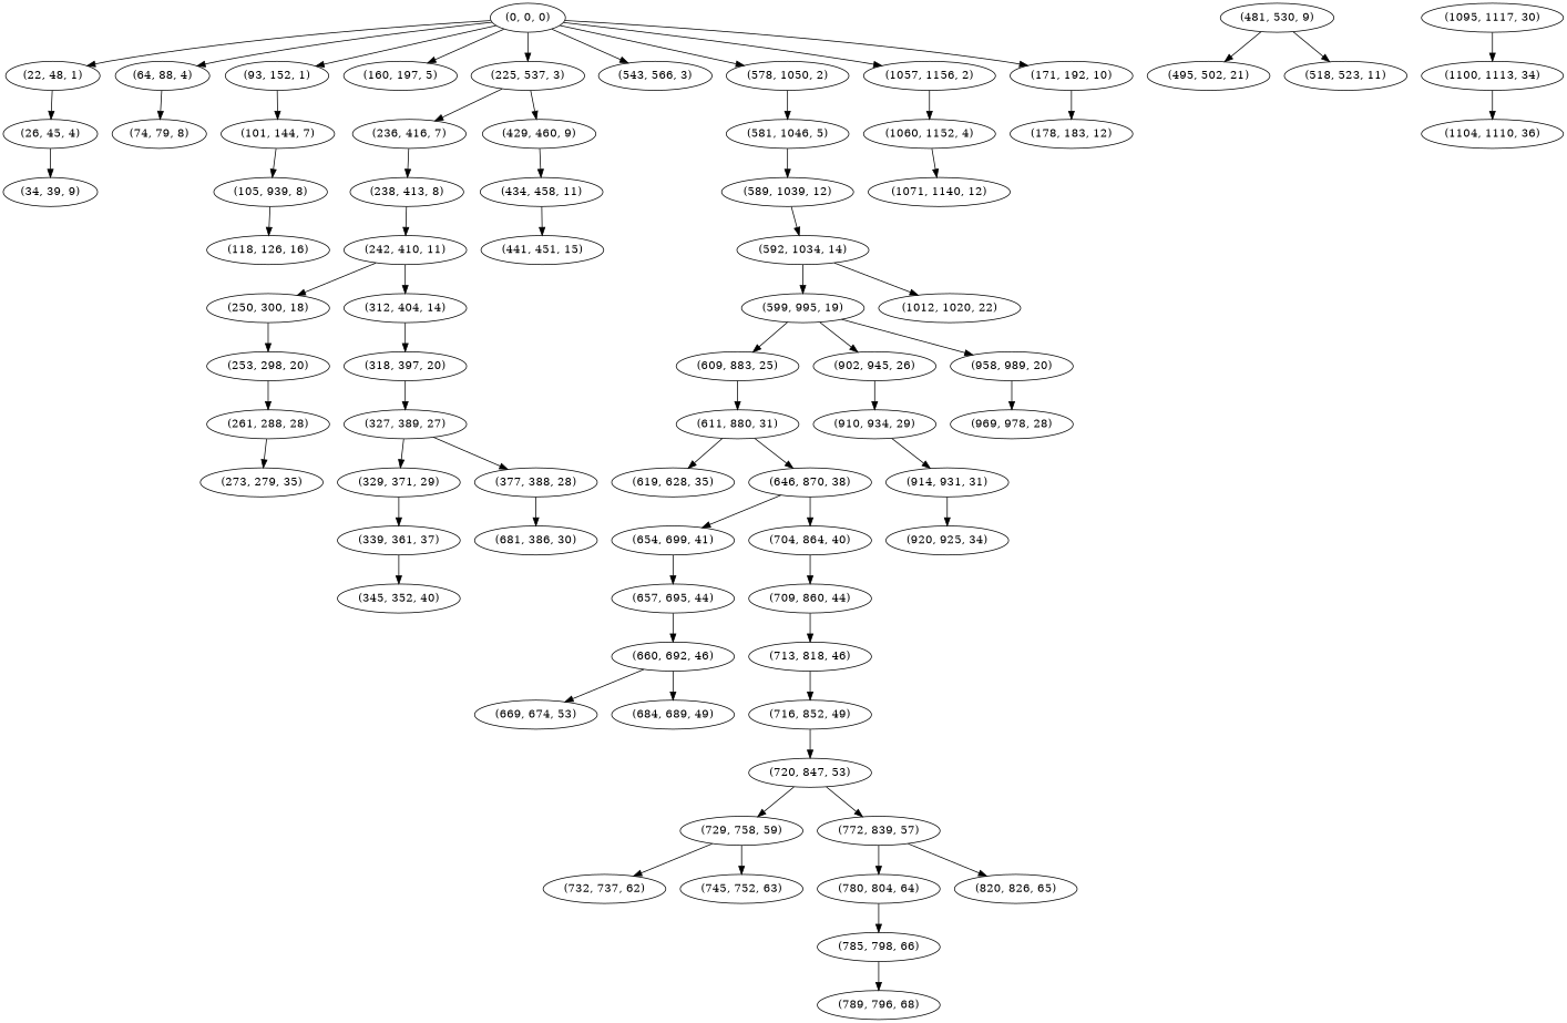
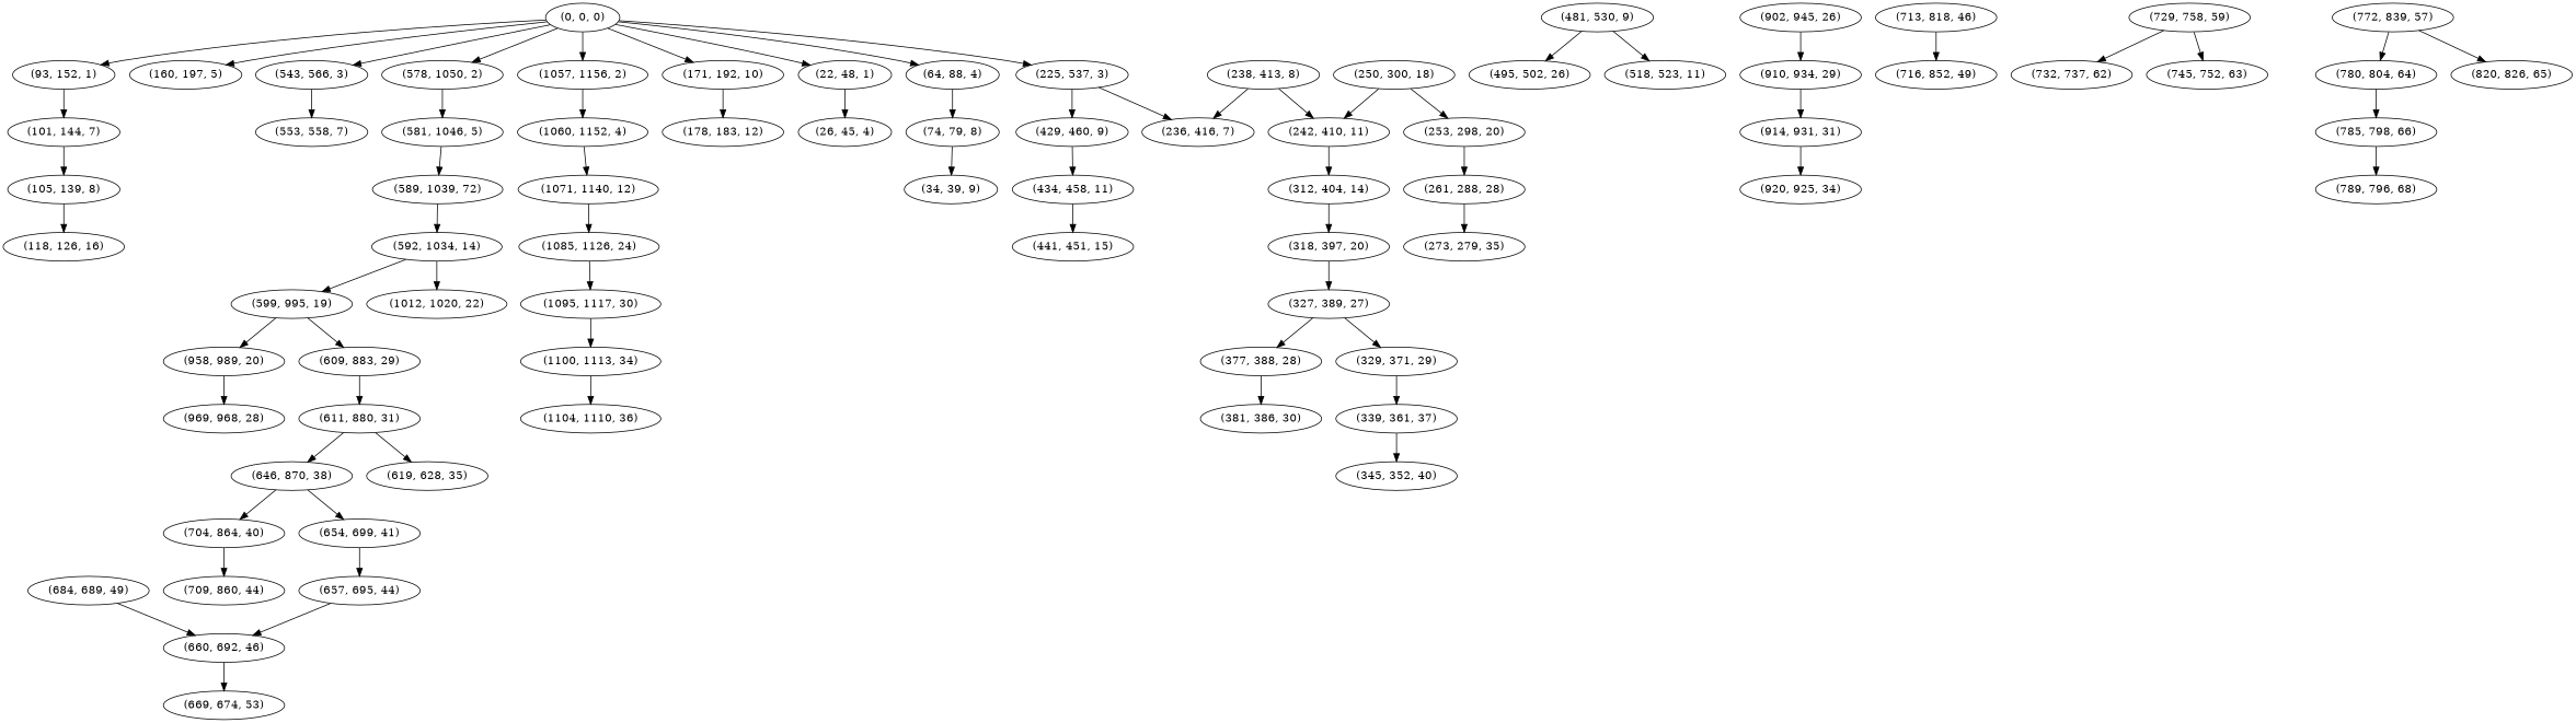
  digraph {
    "(0, 0, 0)"
    "(22, 48, 1)"
    "(64, 88, 4)"
    "(93, 152, 1)"
    "(160, 197, 5)"
    "(225, 537, 3)"
    "(543, 566, 3)"
    "(578, 1050, 2)"
    "(1057, 1156, 2)"
    "(171, 192, 10)"
    "(26, 45, 4)"
    "(74, 79, 8)"
    "(101, 144, 7)"
    "(236, 416, 7)"
    "(429, 460, 9)"
+   "(553, 558, 7)"
    "(581, 1046, 5)"
    "(1060, 1152, 4)"
    "(34, 39, 9)"
-   "(105, 139, 8)" [label="(105, 939, 8)"]
+   "(105, 139, 8)"
    "(118, 126, 16)"
    "(178, 183, 12)"
    "(238, 413, 8)"
    "(434, 458, 11)"
    "(481, 530, 9)"
-   "(495, 502, 21)"
+   "(495, 502, 21)" [label="(495, 502, 26)"]
    "(518, 523, 11)"
    "(242, 410, 11)"
    "(250, 300, 18)"
    "(312, 404, 14)"
    "(253, 298, 20)"
    "(318, 397, 20)"
    "(261, 288, 28)"
    "(273, 279, 35)"
    "(327, 389, 27)"
    "(329, 371, 29)"
    "(377, 388, 28)"
    "(339, 361, 37)"
-   "(381, 386, 30)" [label="(681, 386, 30)"]
+   "(381, 386, 30)"
    "(345, 352, 40)"
    "(441, 451, 15)"
-   "(589, 1039, 12)"
+   "(589, 1039, 12)" [label="(589, 1039, 72)"]
    "(592, 1034, 14)"
    "(599, 995, 19)"
    "(1012, 1020, 22)"
-   "(609, 883, 29)" [label="(609, 883, 25)"]
+   "(609, 883, 29)"
    "(902, 945, 26)"
    "(958, 989, 20)"
    "(611, 880, 31)"
    n50 [label="(910, 934, 29)"]
-   "(969, 978, 28)"
+   "(969, 978, 28)" [label="(969, 968, 28)"]
    "(619, 628, 35)"
    "(646, 870, 38)"
    "(654, 699, 41)"
    "(704, 864, 40)"
    "(657, 695, 44)"
    "(709, 860, 44)"
    "(660, 692, 46)"
    "(669, 674, 53)"
    "(684, 689, 49)"
    n61 [label="(713, 818, 46)"]
    "(716, 852, 49)"
-   "(720, 847, 53)"
    "(729, 758, 59)"
    "(772, 839, 57)"
    "(732, 737, 62)"
    "(745, 752, 63)"
    "(780, 804, 64)"
    "(820, 826, 65)"
    "(785, 798, 66)"
    "(789, 796, 68)"
    "(914, 931, 31)"
    "(920, 925, 34)"
    "(1071, 1140, 12)"
+   "(1085, 1126, 24)"
    "(1095, 1117, 30)"
    "(1100, 1113, 34)"
    "(1104, 1110, 36)"
    "(0, 0, 0)" -> "(22, 48, 1)"
    "(0, 0, 0)" -> "(64, 88, 4)"
    "(0, 0, 0)" -> "(93, 152, 1)"
    "(0, 0, 0)" -> "(160, 197, 5)"
    "(0, 0, 0)" -> "(225, 537, 3)"
    "(0, 0, 0)" -> "(543, 566, 3)"
    "(0, 0, 0)" -> "(578, 1050, 2)"
    "(0, 0, 0)" -> "(1057, 1156, 2)"
    "(0, 0, 0)" -> "(171, 192, 10)"
    "(22, 48, 1)" -> "(26, 45, 4)"
    "(64, 88, 4)" -> "(74, 79, 8)"
    "(93, 152, 1)" -> "(101, 144, 7)"
    "(225, 537, 3)" -> "(236, 416, 7)"
    "(225, 537, 3)" -> "(429, 460, 9)"
+   "(543, 566, 3)" -> "(553, 558, 7)"
    "(578, 1050, 2)" -> "(581, 1046, 5)"
    "(1057, 1156, 2)" -> "(1060, 1152, 4)"
    "(171, 192, 10)" -> "(178, 183, 12)"
-   "(26, 45, 4)" -> "(34, 39, 9)"
+   "(74, 79, 8)" -> "(34, 39, 9)"
    "(101, 144, 7)" -> "(105, 139, 8)"
-   "(236, 416, 7)" -> "(238, 413, 8)"
+   "(238, 413, 8)" -> "(236, 416, 7)"
    "(429, 460, 9)" -> "(434, 458, 11)"
    "(581, 1046, 5)" -> "(589, 1039, 12)"
    "(1060, 1152, 4)" -> "(1071, 1140, 12)"
    "(105, 139, 8)" -> "(118, 126, 16)"
    "(238, 413, 8)" -> "(242, 410, 11)"
    "(434, 458, 11)" -> "(441, 451, 15)"
    "(481, 530, 9)" -> "(495, 502, 21)"
    "(481, 530, 9)" -> "(518, 523, 11)"
-   "(242, 410, 11)" -> "(250, 300, 18)"
+   "(250, 300, 18)" -> "(242, 410, 11)"
    "(242, 410, 11)" -> "(312, 404, 14)"
    "(250, 300, 18)" -> "(253, 298, 20)"
    "(312, 404, 14)" -> "(318, 397, 20)"
    "(253, 298, 20)" -> "(261, 288, 28)"
    "(318, 397, 20)" -> "(327, 389, 27)"
    "(261, 288, 28)" -> "(273, 279, 35)"
    "(327, 389, 27)" -> "(329, 371, 29)"
    "(327, 389, 27)" -> "(377, 388, 28)"
    "(329, 371, 29)" -> "(339, 361, 37)"
    "(377, 388, 28)" -> "(381, 386, 30)"
    "(339, 361, 37)" -> "(345, 352, 40)"
    "(589, 1039, 12)" -> "(592, 1034, 14)"
    "(592, 1034, 14)" -> "(599, 995, 19)"
    "(592, 1034, 14)" -> "(1012, 1020, 22)"
    "(599, 995, 19)" -> "(609, 883, 29)"
-   "(599, 995, 19)" -> "(902, 945, 26)"
    "(599, 995, 19)" -> "(958, 989, 20)"
    "(609, 883, 29)" -> "(611, 880, 31)"
    "(902, 945, 26)" -> n50
    "(958, 989, 20)" -> "(969, 978, 28)"
    "(611, 880, 31)" -> "(619, 628, 35)"
    "(611, 880, 31)" -> "(646, 870, 38)"
    n50 -> "(914, 931, 31)"
    "(646, 870, 38)" -> "(654, 699, 41)"
    "(646, 870, 38)" -> "(704, 864, 40)"
    "(654, 699, 41)" -> "(657, 695, 44)"
    "(704, 864, 40)" -> "(709, 860, 44)"
    "(657, 695, 44)" -> "(660, 692, 46)"
-   "(709, 860, 44)" -> n61
    "(660, 692, 46)" -> "(669, 674, 53)"
-   "(660, 692, 46)" -> "(684, 689, 49)"
+   "(684, 689, 49)" -> "(660, 692, 46)"
    n61 -> "(716, 852, 49)"
-   "(716, 852, 49)" -> "(720, 847, 53)"
-   "(720, 847, 53)" -> "(729, 758, 59)"
-   "(720, 847, 53)" -> "(772, 839, 57)"
    "(729, 758, 59)" -> "(732, 737, 62)"
    "(729, 758, 59)" -> "(745, 752, 63)"
    "(772, 839, 57)" -> "(780, 804, 64)"
    "(772, 839, 57)" -> "(820, 826, 65)"
    "(780, 804, 64)" -> "(785, 798, 66)"
    "(785, 798, 66)" -> "(789, 796, 68)"
    "(914, 931, 31)" -> "(920, 925, 34)"
+   "(1071, 1140, 12)" -> "(1085, 1126, 24)"
+   "(1085, 1126, 24)" -> "(1095, 1117, 30)"
    "(1095, 1117, 30)" -> "(1100, 1113, 34)"
    "(1100, 1113, 34)" -> "(1104, 1110, 36)"
  }
